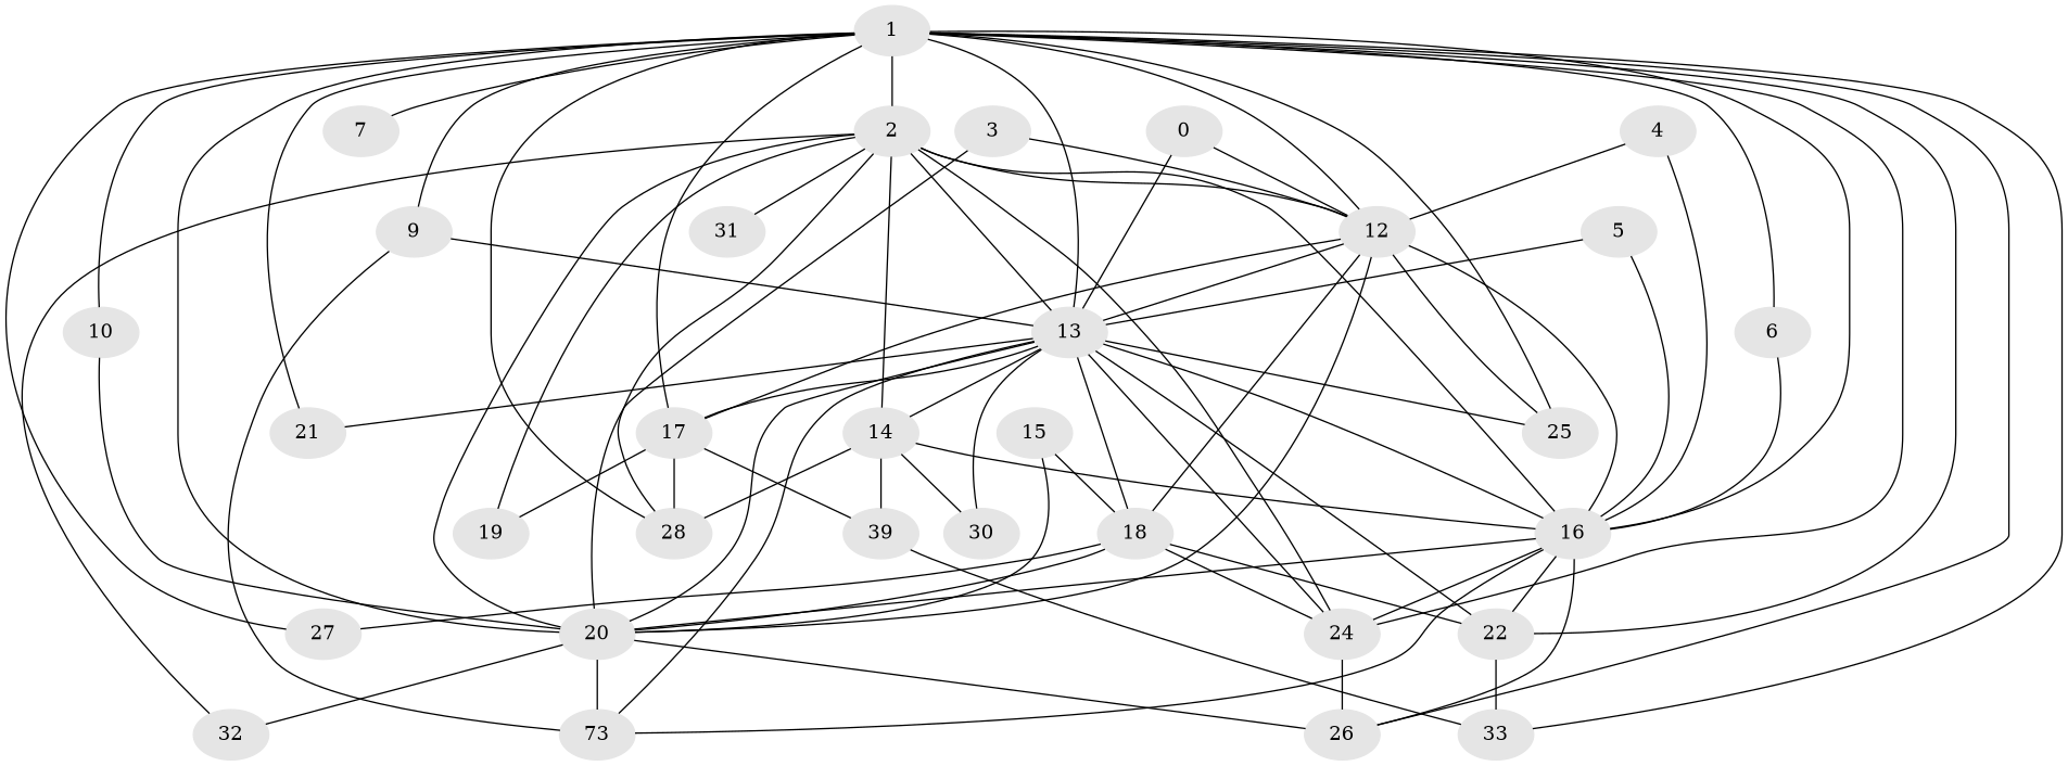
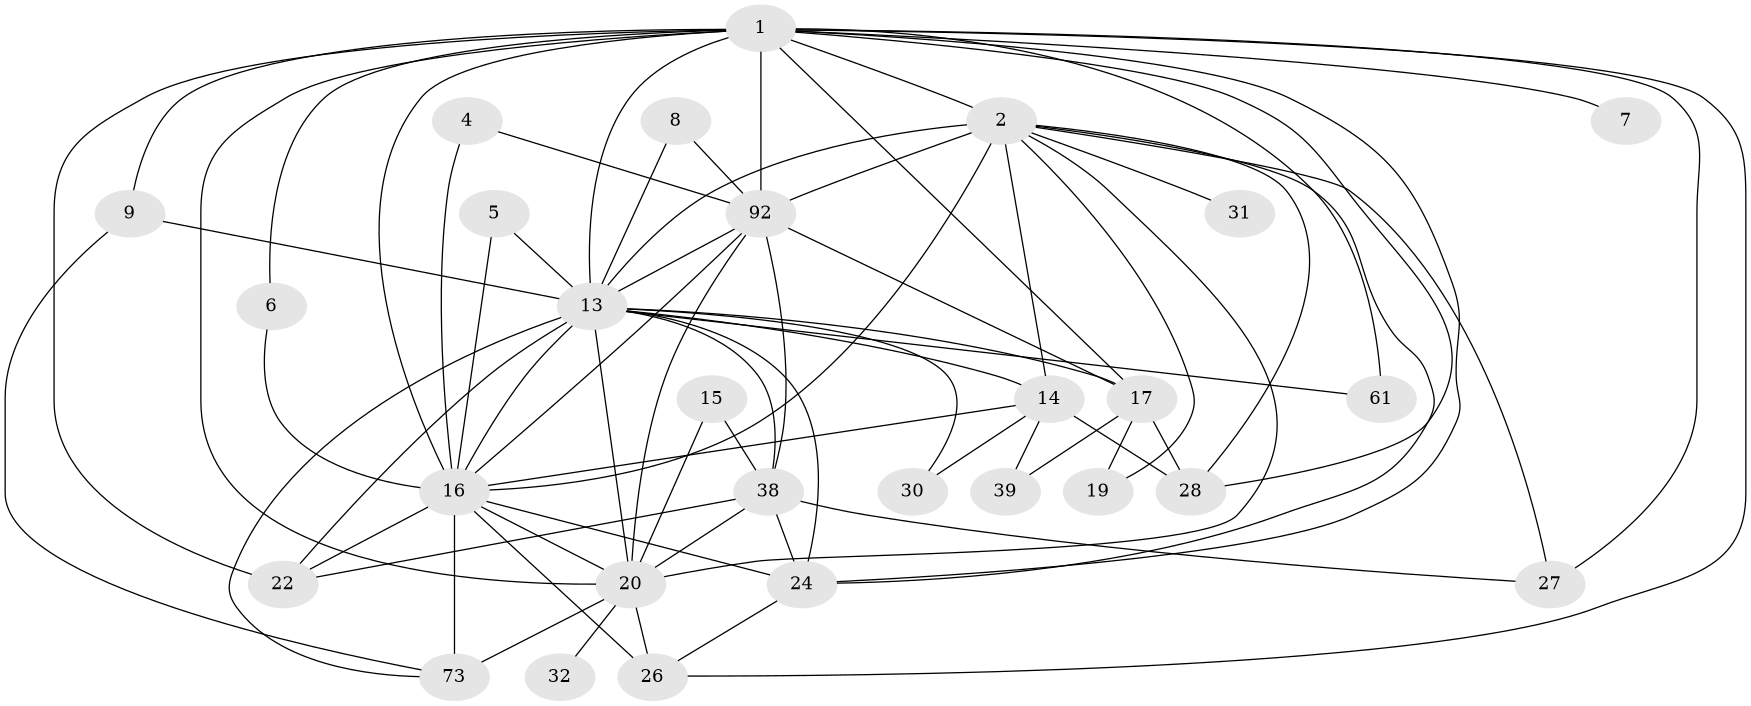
  graph {
    node [color=gray90 style=filled]
    edge [weight=1.0]
    1
    2
    6
    7
    9
-   10
-   12
+   12 [label=92]
    13
    16
    17
    20
-   21
+   21 [label=61]
    22
    24
-   25
    26
    27
    28
-   33
    14
    19
    31
    32
    n24 [label=73]
-   18
+   18 [label=38]
    30
    n27 [label=39]
-   3
    4
    5
-   8 [label=0]
+   8
    15
    1 -- 2 [weight=8.0]
    1 -- 6
    1 -- 7 [weight=2.0]
    1 -- 9
-   1 -- 10
    1 -- 12 [weight=5.0]
    1 -- 13 [weight=5.0]
    1 -- 16 [weight=4.0]
    1 -- 17 [weight=2.0]
    1 -- 20 [weight=4.0]
    1 -- 21
    1 -- 22
    1 -- 24
-   1 -- 25
    1 -- 26
    1 -- 27
    1 -- 28 [weight=2.0]
-   1 -- 33
    2 -- 12 [weight=2.0]
    2 -- 13 [weight=2.0]
    2 -- 16 [weight=2.0]
    2 -- 20 [weight=3.0]
    2 -- 24
    2 -- 28
    2 -- 14
    2 -- 19
    2 -- 31 [weight=2.0]
-   2 -- 32
+   2 -- 27
    6 -- 16
    9 -- 13
    9 -- n24
-   10 -- 20
    12 -- 13
    12 -- 16
    12 -- 17
    12 -- 20
-   12 -- 25
    12 -- 18
    13 -- 16
    13 -- 17
    13 -- 20
    13 -- 21
    13 -- 22
    13 -- 24
-   13 -- 25
    13 -- 14
    13 -- n24
    13 -- 18
    13 -- 30
    16 -- 20
    16 -- 22
    16 -- 24
    16 -- 26
    16 -- n24
    17 -- 28
    17 -- 19
    17 -- n27
    20 -- 26 [weight=2.0]
    20 -- 32
    20 -- n24 [weight=2.0]
-   22 -- 33
    24 -- 26
    14 -- 16
    14 -- 28
    14 -- 30
    14 -- n27
    18 -- 20 [weight=2.0]
    18 -- 22
    18 -- 24
    18 -- 27
-   n27 -- 33
-   3 -- 12
-   3 -- 20
    4 -- 12
    4 -- 16
    5 -- 13
    5 -- 16
    8 -- 12
    8 -- 13
    15 -- 20
    15 -- 18
  }
